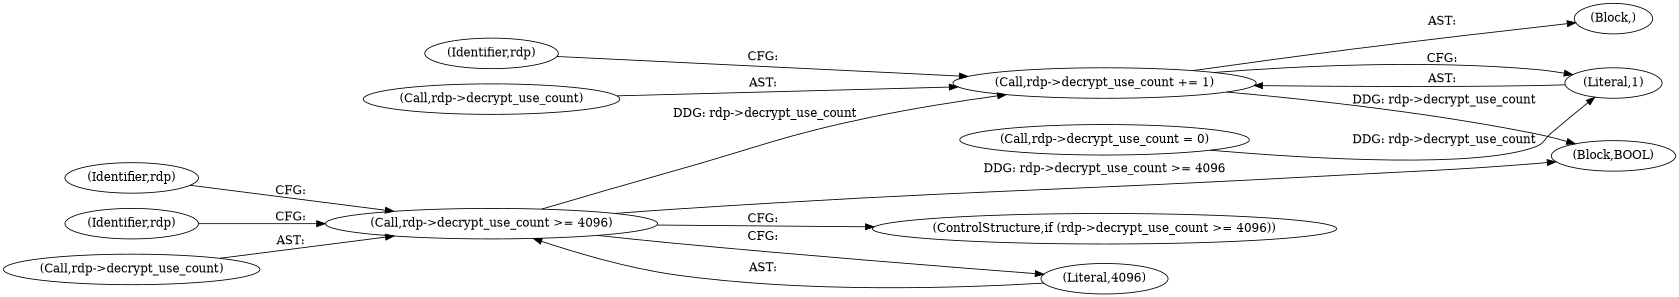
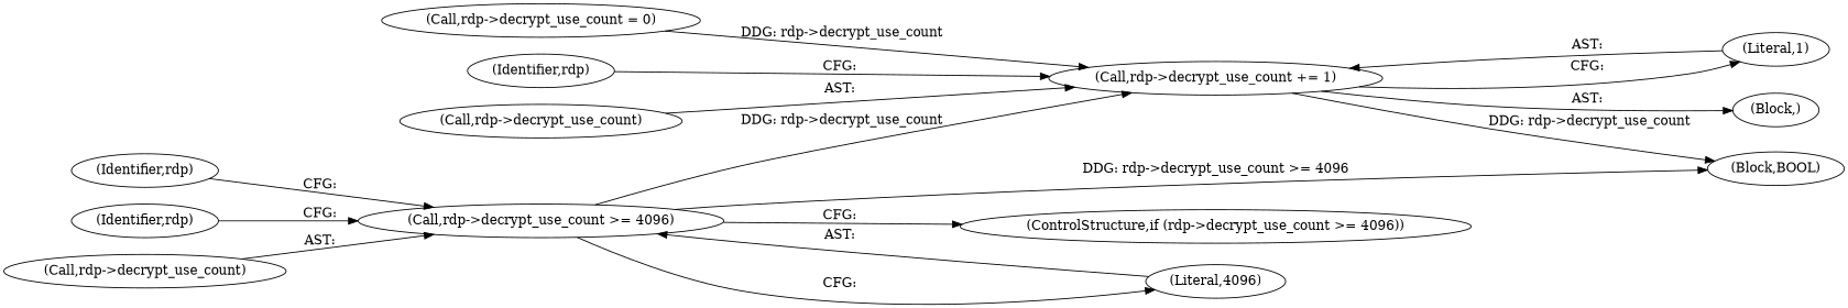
  digraph {
    rankdir=LR
    n1 [label="(Call,rdp->decrypt_use_count >= 4096)"]
    n2 [label="(Call,rdp->decrypt_use_count += 1)"]
    n3 [label="(Literal,4096)"]
    n4 [label="(Block,BOOL)"]
    n5 [label="(ControlStructure,if (rdp->decrypt_use_count >= 4096))"]
    n6 [label="(Block,)"]
    n7 [label="(Literal,1)"]
    n8 [label="(Call,rdp->decrypt_use_count = 0)"]
    n9 [label="(Identifier,rdp)"]
    n10 [label="(Call,rdp->decrypt_use_count)"]
    n11 [label="(Identifier,rdp)"]
    n12 [label="(Identifier,rdp)"]
    n13 [label="(Call,rdp->decrypt_use_count)"]
    n1 -> n2 [label="DDG: rdp->decrypt_use_count"]
    n1 -> n3 [label="CFG: "]
    n1 -> n4 [label="DDG: rdp->decrypt_use_count >= 4096"]
    n1 -> n5 [label="CFG: "]
    n2 -> n4 [label="DDG: rdp->decrypt_use_count"]
    n2 -> n6 [label="AST: "]
    n2 -> n7 [label="CFG: "]
    n3 -> n1 [label="AST: "]
    n7 -> n2 [label="AST: "]
-   n8 -> n7 [label="DDG: rdp->decrypt_use_count"]
+   n8 -> n2 [label="DDG: rdp->decrypt_use_count"]
    n9 -> n2 [label="CFG: "]
    n10 -> n2 [label="AST: "]
    n11 -> n1 [label="CFG: "]
    n12 -> n1 [label="CFG: "]
    n13 -> n1 [label="AST: "]
  }
